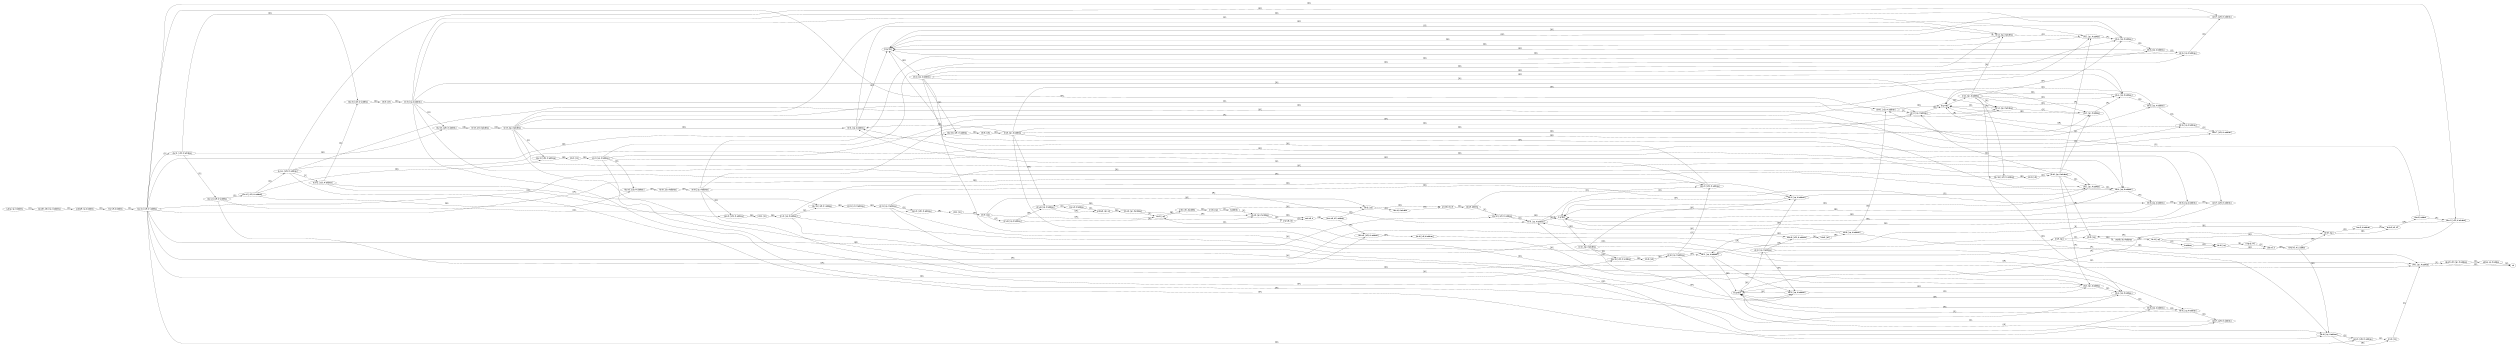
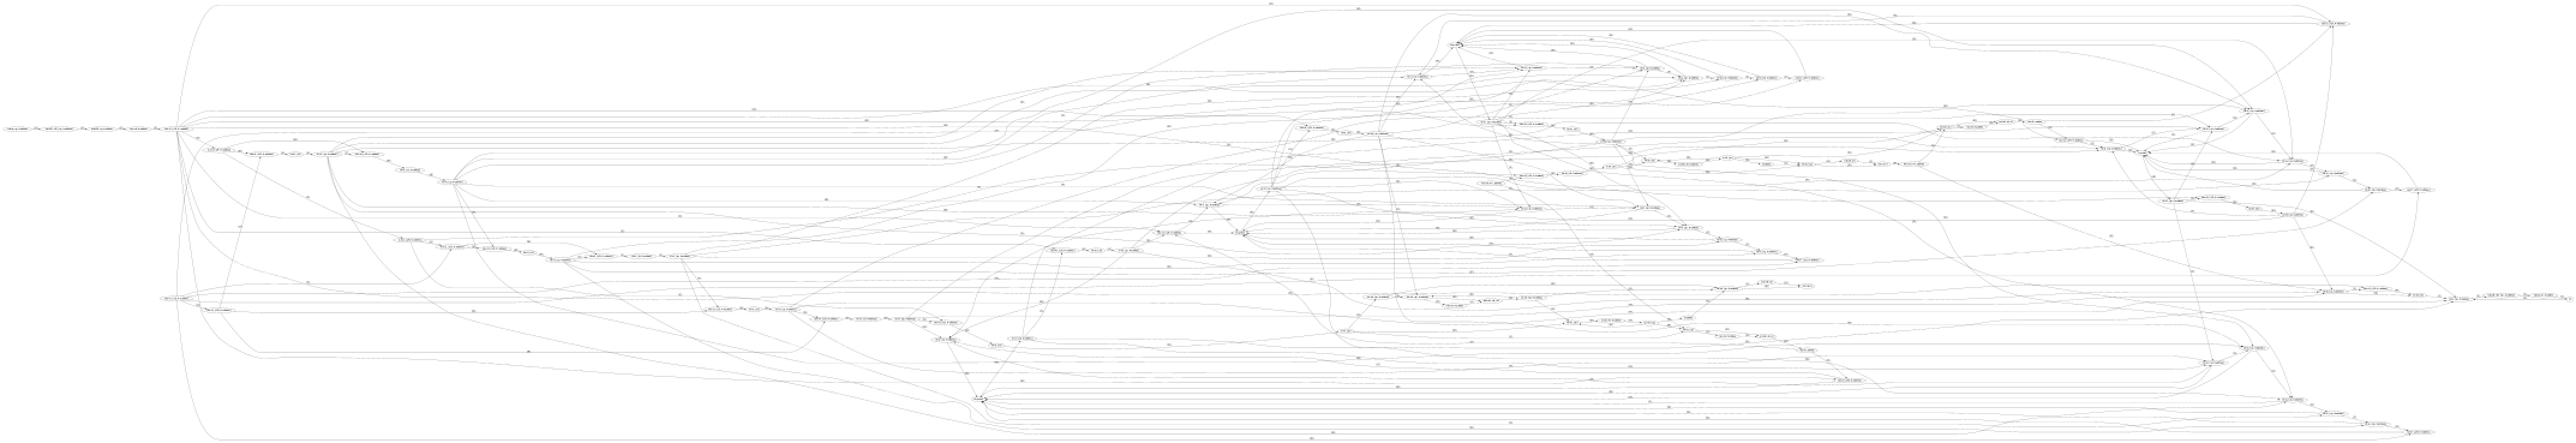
  digraph {
    fontname=Montserrat
    rankdir=LR
    node [fontname=Montserrat]
    edge [fontname=Montserrat]
    n1 [label="sub sp , sp , # address"]
    n2 [label="stp x29 , x30 , [ sp , # address ]"]
    n3 [label="add x29 , sp , # address"]
    n4 [label="mov w8 , # address"]
    n5 [label="stur x0 , [ x29 , #- address ]"]
    n6 [label="stur x1 , [ x29 , #- address ]"]
    n7 [label="ldur x0 , [ x29 , #- address ]"]
    n8 [label="ldur x0 , [ x29 , #- address ]"]
    n9 [label="ldur x9 , [ x29 , #- address ]"]
    n10 [label="ldur x0 , [ x29 , #- address ]"]
    n11 [label="ldur x0 , [ x29 , #- address ]"]
    n12 [label="ldur x8 , [ x29 , #- address ]"]
    n13 [label="ldur x8 , [ x29 , #- address ]"]
    n14 [label="ldur x8 , [ x29 , #- address ]"]
    n15 [label="ldur x8 , [ x29 , #- address ]"]
    n16 [label="stur x2 , [ x29 , #- address ]"]
    n17 [label="ldur x9 , [ x29 , #- address ]"]
    n18 [label="ldur x9 , [ x29 , #- address ]"]
    n19 [label="ldr x1 , [ sp , # address ]"]
    n20 [label="bl symbol"]
    n21 [label="ldr x1 , [ sp , # address ]"]
    n22 [label="bl symbol"]
    n23 [label="str x8 , [ x9 ]"]
    n24 [label="ldr x1 , [ sp , # address ]"]
    n25 [label="bl symbol"]
    n26 [label="ldr x1 , [ sp , # address ]"]
    n27 [label="bl symbol"]
    n28 [label="ldr x8 , [ x8 ]"]
    n29 [label="ldr x8 , [ x8 ]"]
    n30 [label="ldr x8 , [ x8 ]"]
    n31 [label="ldr x8 , [ x8 ]"]
    n32 [label="stur x3 , [ x29 , #- address ]"]
    n33 [label="ldur x9 , [ x29 , #- address ]"]
    n34 [label="ldur x8 , [ x29 , #- address ]"]
    n35 [label="ldr x9 , [ x9 ]"]
    n36 [label="ldr x9 , [ x9 , # address ]"]
    n37 [label="stur x4 , [ x29 , #- address ]"]
    n38 [label="ldur x9 , [ x29 , #- address ]"]
    n39 [label="ldur x9 , [ x29 , #- address ]"]
    n40 [label="ldr x9 , [ x9 ]"]
    n41 [label="ldr x8 , [ x8 , # address ]"]
    n42 [label="stur x5 , [ x29 , #- address ]"]
    n43 [label="ldur x7 , [ x29 , #- address ]"]
    n44 [label="ldur x7 , [ x29 , #- address ]"]
    n45 [label="ldur x7 , [ x29 , #- address ]"]
    n46 [label="ldur x7 , [ x29 , #- address ]"]
    n47 [label="ldr x9 , [ x9 ]"]
    n48 [label="ldr x9 , [ x9 , # address ]"]
    n49 [label="ldur x9 , [ x29 , #- address ]"]
    n50 [label="ldur x9 , [ x29 , #- address ]"]
    n51 [label="ldr x9 , [ x9 ]"]
    n52 [label="ldr x9 , [ x9 , # address ]"]
    n53 [label="str x9 , [ sp , # address ]"]
    n54 [label="ldr x2 , [ sp , # address ]"]
    n55 [label="ldr x4 , [ sp , # address ]"]
    n56 [label="ldr x4 , [ sp , # address ]"]
    n57 [label="ldr x2 , [ sp , # address ]"]
    n58 [label="ldr x4 , [ sp , # address ]"]
    n59 [label="ldr x4 , [ sp , # address ]"]
    n60 [label="ldr x3 , [ sp , # address ]"]
    n61 [label="ldr x5 , [ sp , # address ]"]
    n62 [label="ldr x5 , [ sp , # address ]"]
    n63 [label="ldr x3 , [ sp , # address ]"]
    n64 [label="ldr x5 , [ sp , # address ]"]
    n65 [label="ldr x5 , [ sp , # address ]"]
    n66 [label="str x9 , [ sp , # address ]"]
    n67 [label="ldr x3 , [ sp , # address ]"]
    n68 [label="ldr x3 , [ sp , # address ]"]
    n69 [label="str x9 , [ sp , # address ]"]
    n70 [label="ldr x6 , [ sp , # address ]"]
    n71 [label="ldr x6 , [ sp , # address ]"]
    n72 [label="ldr x6 , [ sp , # address ]"]
    n73 [label="ldr x6 , [ sp , # address ]"]
    n74 [label="str x9 , [ sp , # address ]"]
    n75 [label="str x9 , [ sp , # address ]"]
    n76 [label="ldr x0 , [ sp , # address ]"]
    n77 [label="ldr x2 , [ sp , # address ]"]
    n78 [label="ldr x2 , [ sp , # address ]"]
    n79 [label="ldp x29 , x30 , [ sp , # address ]"]
    n80 [label=ret]
    n81 [label="str x9 , [ sp , # address ]"]
    n82 [label="ldr x8 , [ sp , # address ]"]
    n83 [label="str x9 , [ sp ]"]
    n84 [label="str w8 , [ sp , # address ]"]
    n85 [label="ldr x8 , [ sp ]"]
    n86 [label="ldr x10 , [ sp ]"]
    n87 [label="ldr w8 , [ sp , # address ]"]
    n88 [label="ldr w8 , [ sp , # address ]"]
    n89 [label="mov x9 , # address"]
    n90 [label="and x8 , x8 , x9"]
    n91 [label="lsr x10 , x10 , # address"]
    n92 [label="cmp w8 , # 0"]
    n93 [label="cset w8 , ls"]
    n94 [label="mov w9 , # address"]
    n95 [label="add w8 , w8 , w9"]
    n96 [label="tbnz w8 , # 0 , address"]
    n97 [label="str x8 , [ sp ]"]
    n98 [label="ldr x8 , [ sp ]"]
    n99 [label="ldr x8 , [ sp ]"]
    n100 [label="ldr x8 , [ sp ]"]
    n101 [label="cmp x8 , # 0"]
    n102 [label="cset w9 , ls"]
    n103 [label="mov x9 , # address"]
    n104 [label="and x8 , x8 , x9"]
    n105 [label="and x8 , x8 , # address"]
    n106 [label="tbnz w9 , # 0 , address"]
    n107 [label="cbz x8 , address"]
    n108 [label="str x0 , [ sp , # address ]"]
    n109 [label="str x0 , [ sp , # address ]"]
    n110 [label="add sp , sp , # address"]
    n111 [label="cbz x8 , address"]
    n112 [label="str x0 , [ sp , # address ]"]
    n113 [label="str x0 , [ sp , # address ]"]
    n114 [label="str x8 , [ sp , # address ]"]
    n115 [label="str w8 , [ sp , # address ]"]
    n116 [label="str x10 , [ sp ]"]
    n117 [label="b address"]
    n118 [label="str x8 , [ sp , # address ]"]
    n119 [label="str x8 , [ sp , # address ]"]
    n120 [label="str x8 , [ sp ]"]
    n121 [label="b address"]
    n122 [label="str x8 , [ sp , # address ]"]
    n1 -> n2 [label=CFG]
    n2 -> n3 [label=CFG]
    n3 -> n4 [label=CFG]
    n4 -> n5 [label=CFG]
    n5 -> n6 [label=CFG]
    n5 -> n7 [label=DFG]
    n5 -> n8 [label=DFG]
    n5 -> n9 [label=DFG]
    n5 -> n10 [label=DFG]
    n5 -> n11 [label=DFG]
    n5 -> n12 [label=DFG]
    n5 -> n13 [label=DFG]
    n5 -> n14 [label=DFG]
    n5 -> n15 [label=DFG]
    n6 -> n16 [label=CFG]
    n6 -> n17 [label=DFG]
    n6 -> n18 [label=DFG]
    n7 -> n19 [label=CFG]
    n7 -> n20 [label=DFG]
    n8 -> n21 [label=CFG]
    n8 -> n22 [label=DFG]
    n9 -> n23 [label=DFG]
    n10 -> n24 [label=CFG]
    n10 -> n25 [label=DFG]
    n11 -> n26 [label=CFG]
    n11 -> n27 [label=DFG]
    n12 -> n28 [label=DFG]
    n13 -> n29 [label=DFG]
    n14 -> n30 [label=DFG]
    n15 -> n31 [label=DFG]
    n16 -> n32 [label=CFG]
    n16 -> n33 [label=DFG]
    n16 -> n34 [label=DFG]
    n17 -> n35 [label=DFG]
    n18 -> n36 [label=DFG]
    n19 -> n20 [label=DFG]
    n19 -> n54 [label=CFG]
    n20 -> n108 [label=DFG]
    n21 -> n22 [label=DFG]
    n21 -> n77 [label=CFG]
    n22 -> n109 [label=DFG]
    n23 -> n76 [label=CFG]
    n24 -> n25 [label=DFG]
    n24 -> n57 [label=CFG]
    n25 -> n112 [label=DFG]
    n26 -> n27 [label=DFG]
    n26 -> n78 [label=CFG]
    n27 -> n113 [label=DFG]
    n28 -> n114 [label=DFG]
    n29 -> n118 [label=DFG]
    n30 -> n119 [label=DFG]
    n31 -> n122 [label=DFG]
-   n32 -> n37 [label=CFG]
+   n37 -> n32 [label=CFG]
    n32 -> n38 [label=DFG]
    n32 -> n39 [label=DFG]
    n33 -> n40 [label=DFG]
    n34 -> n41 [label=DFG]
    n35 -> n53 [label=DFG]
    n36 -> n66 [label=DFG]
    n37 -> n42 [label=CFG]
    n37 -> n43 [label=DFG]
    n37 -> n44 [label=DFG]
    n37 -> n45 [label=DFG]
    n37 -> n46 [label=DFG]
    n38 -> n47 [label=DFG]
    n39 -> n48 [label=DFG]
    n40 -> n83 [label=DFG]
    n41 -> n97 [label=DFG]
    n42 -> n17 [label=CFG]
    n42 -> n49 [label=DFG]
    n42 -> n50 [label=DFG]
    n43 -> n20 [label=DFG]
    n44 -> n22 [label=DFG]
    n45 -> n25 [label=DFG]
    n46 -> n27 [label=DFG]
    n47 -> n69 [label=DFG]
    n48 -> n74 [label=DFG]
    n49 -> n51 [label=DFG]
    n50 -> n52 [label=DFG]
    n51 -> n75 [label=DFG]
    n52 -> n81 [label=DFG]
    n53 -> n18 [label=CFG]
    n53 -> n54 [label=DFG]
    n53 -> n55 [label=DFG]
    n53 -> n56 [label=DFG]
    n53 -> n57 [label=DFG]
    n53 -> n58 [label=DFG]
    n53 -> n59 [label=DFG]
    n54 -> n20 [label=DFG]
    n54 -> n60 [label=CFG]
    n55 -> n20 [label=DFG]
    n55 -> n61 [label=CFG]
    n56 -> n22 [label=DFG]
    n56 -> n62 [label=CFG]
    n57 -> n25 [label=DFG]
    n57 -> n63 [label=CFG]
    n58 -> n25 [label=DFG]
    n58 -> n64 [label=CFG]
    n59 -> n27 [label=DFG]
    n59 -> n65 [label=CFG]
    n60 -> n20 [label=DFG]
    n60 -> n55 [label=CFG]
    n61 -> n20 [label=DFG]
    n61 -> n70 [label=CFG]
    n62 -> n22 [label=DFG]
    n62 -> n71 [label=CFG]
    n63 -> n25 [label=DFG]
    n63 -> n58 [label=CFG]
    n64 -> n25 [label=DFG]
    n64 -> n72 [label=CFG]
    n65 -> n27 [label=DFG]
    n65 -> n73 [label=CFG]
    n66 -> n19 [label=DFG]
    n66 -> n24 [label=DFG]
    n66 -> n38 [label=CFG]
    n66 -> n60 [label=DFG]
    n66 -> n63 [label=DFG]
    n66 -> n67 [label=DFG]
    n66 -> n68 [label=DFG]
    n67 -> n22 [label=DFG]
    n67 -> n56 [label=CFG]
    n68 -> n27 [label=DFG]
    n68 -> n59 [label=CFG]
    n69 -> n39 [label=CFG]
    n69 -> n70 [label=DFG]
    n69 -> n71 [label=DFG]
    n69 -> n72 [label=DFG]
    n69 -> n73 [label=DFG]
    n70 -> n20 [label=DFG]
    n70 -> n43 [label=CFG]
    n71 -> n22 [label=DFG]
    n71 -> n44 [label=CFG]
    n72 -> n25 [label=DFG]
    n72 -> n45 [label=CFG]
    n73 -> n27 [label=DFG]
    n73 -> n46 [label=CFG]
    n74 -> n49 [label=CFG]
    n74 -> n61 [label=DFG]
    n74 -> n62 [label=DFG]
    n74 -> n64 [label=DFG]
    n74 -> n65 [label=DFG]
    n75 -> n50 [label=CFG]
    n75 -> n76 [label=DFG]
    n75 -> n77 [label=DFG]
    n75 -> n78 [label=DFG]
    n76 -> n79 [label=CFG]
-   n76 -> n80 [label=DFG]
+   n80 -> n76 [label=DFG]
    n77 -> n22 [label=DFG]
    n77 -> n67 [label=CFG]
    n78 -> n27 [label=DFG]
    n78 -> n68 [label=CFG]
    n79 -> n110 [label=CFG]
    n81 -> n21 [label=DFG]
    n81 -> n26 [label=DFG]
    n81 -> n33 [label=CFG]
    n81 -> n82 [label=DFG]
    n82 -> n9 [label=CFG]
    n82 -> n23 [label=DFG]
    n83 -> n84 [label=CFG]
    n83 -> n85 [label=DFG]
    n83 -> n86 [label=DFG]
    n84 -> n87 [label=DFG]
    n84 -> n88 [label=DFG]
    n85 -> n89 [label=CFG]
    n85 -> n90 [label=DFG]
    n86 -> n91 [label=DFG]
    n87 -> n92 [label=CFG]
    n87 -> n93 [label=DFG]
    n88 -> n94 [label=CFG]
    n88 -> n95 [label=DFG]
    n89 -> n90 [label=CFG]
    n90 -> n107 [label=DFG]
    n91 -> n116 [label=DFG]
    n92 -> n93 [label=CFG]
-   n93 -> n96 [label=DFG]
    n94 -> n95 [label=CFG]
    n95 -> n115 [label=DFG]
    n96 -> n34 [label=CFG]
    n96 -> n85 [label=CFG]
    n97 -> n98 [label=DFG]
    n97 -> n99 [label=DFG]
    n97 -> n100 [label=DFG]
    n98 -> n101 [label=CFG]
    n98 -> n102 [label=DFG]
    n99 -> n103 [label=CFG]
    n99 -> n104 [label=DFG]
    n100 -> n105 [label=DFG]
    n101 -> n102 [label=CFG]
    n102 -> n106 [label=DFG]
    n103 -> n104 [label=CFG]
    n104 -> n111 [label=DFG]
    n105 -> n120 [label=DFG]
    n106 -> n82 [label=DFG]
    n106 -> n99 [label=CFG]
    n107 -> n7 [label=CFG]
    n107 -> n8 [label=CFG]
    n108 -> n12 [label=CFG]
    n108 -> n54 [label=DFG]
    n108 -> n55 [label=DFG]
    n108 -> n56 [label=DFG]
    n108 -> n57 [label=DFG]
    n108 -> n58 [label=DFG]
    n108 -> n59 [label=DFG]
    n109 -> n13 [label=CFG]
    n109 -> n76 [label=DFG]
    n109 -> n77 [label=DFG]
    n109 -> n78 [label=DFG]
    n110 -> n80 [label=CFG]
    n111 -> n10 [label=CFG]
    n111 -> n11 [label=CFG]
    n112 -> n14 [label=CFG]
    n112 -> n54 [label=DFG]
    n112 -> n55 [label=DFG]
    n112 -> n56 [label=DFG]
    n112 -> n57 [label=DFG]
    n112 -> n58 [label=DFG]
    n112 -> n59 [label=DFG]
    n113 -> n15 [label=CFG]
    n113 -> n76 [label=DFG]
    n113 -> n77 [label=DFG]
    n113 -> n78 [label=DFG]
    n114 -> n19 [label=DFG]
    n114 -> n24 [label=DFG]
    n114 -> n60 [label=DFG]
    n114 -> n63 [label=DFG]
    n114 -> n67 [label=DFG]
    n114 -> n68 [label=DFG]
    n114 -> n88 [label=CFG]
    n115 -> n86 [label=CFG]
    n115 -> n87 [label=DFG]
    n115 -> n88 [label=DFG]
    n116 -> n85 [label=DFG]
-   n92 -> n86 [label=DFG]
+   n116 -> n86 [label=DFG]
    n116 -> n117 [label=CFG]
    n117 -> n87 [label=CFG]
    n118 -> n7 [label=CFG]
    n118 -> n21 [label=DFG]
    n118 -> n26 [label=DFG]
    n118 -> n82 [label=DFG]
    n119 -> n19 [label=DFG]
    n119 -> n24 [label=DFG]
    n119 -> n60 [label=DFG]
    n119 -> n63 [label=DFG]
    n119 -> n67 [label=DFG]
    n119 -> n68 [label=DFG]
    n119 -> n100 [label=CFG]
    n120 -> n98 [label=DFG]
    n120 -> n99 [label=DFG]
    n120 -> n100 [label=DFG]
    n120 -> n121 [label=CFG]
    n121 -> n98 [label=CFG]
    n122 -> n10 [label=CFG]
    n122 -> n21 [label=DFG]
    n122 -> n26 [label=DFG]
    n122 -> n82 [label=DFG]
  }
